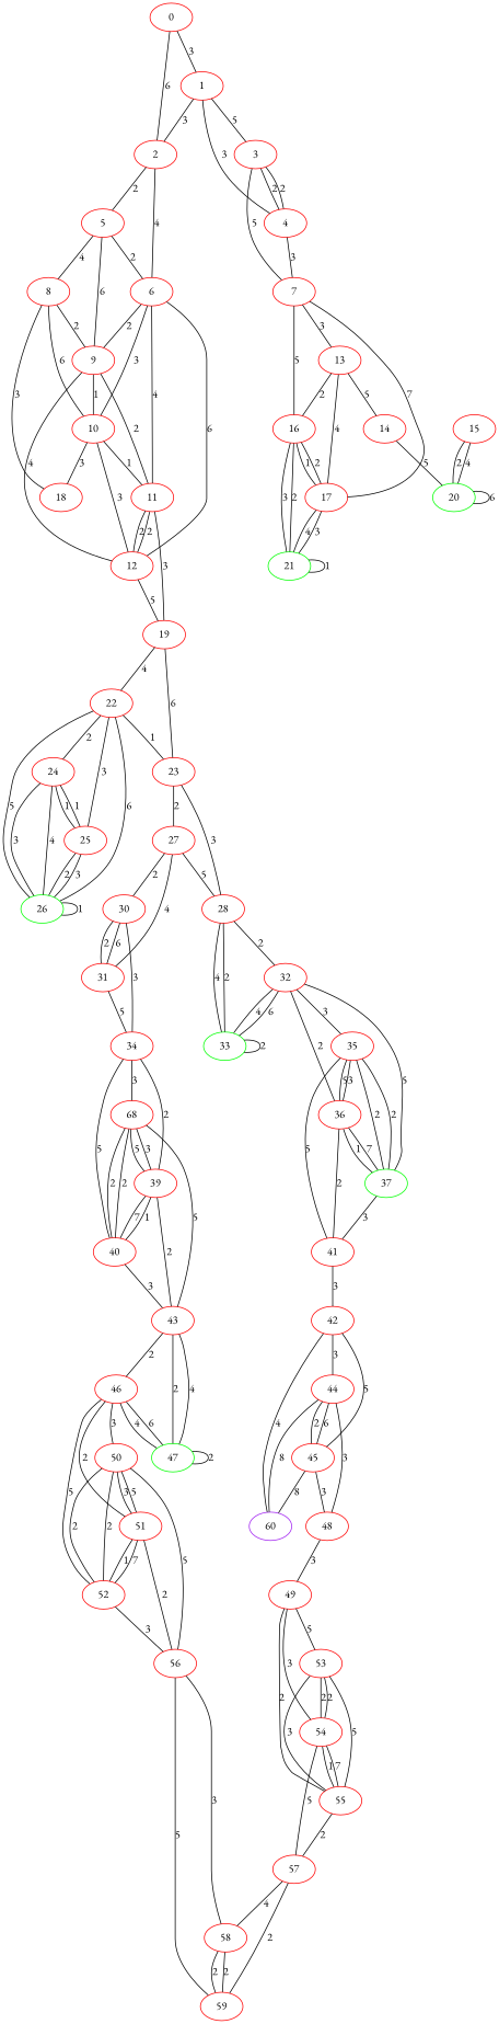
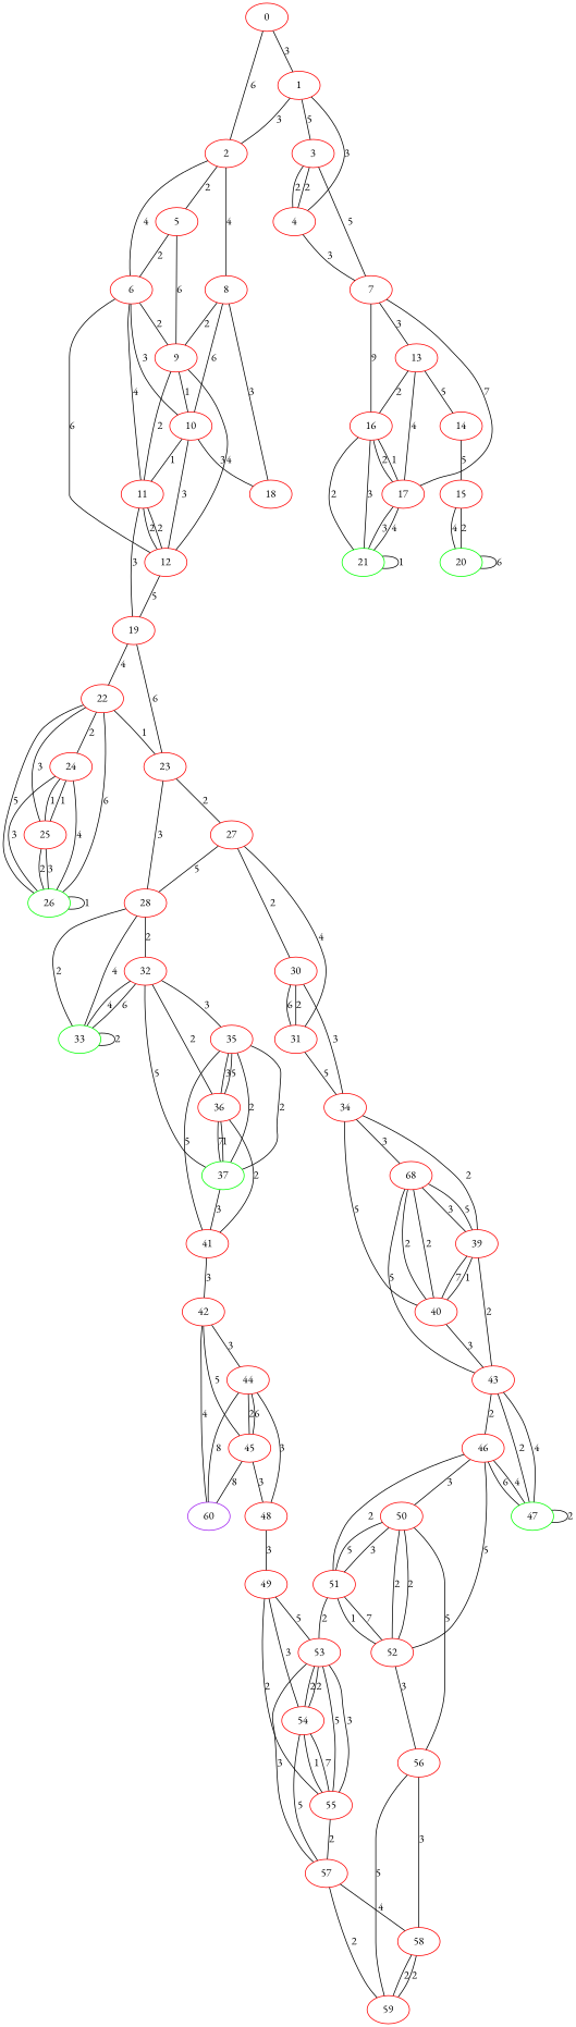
  graph {
    fontname="EB Garamond"
    node [color=red fontname="EB Garamond" weight=1]
    edge [fontname="EB Garamond"]
    0
    1
    2
    3
    4
    5
    6
    7
    8
    9
    10
    11
    12
    13
    16
    17
    18
    19
    14
    21 [color=green weight=2]
    22
    23
    15
    20 [color=green weight=2]
    24
    25
    26 [color=green weight=2]
    27
    28
    30
    31
    32
    33 [color=green weight=2]
    34
    35
    36
    37 [color=green]
    n38 [label=68]
    39
    40
    41
    43
    42
    46
    47 [color=green weight=2]
    44
    45
    60 [color=purple weight=4]
    48
    50
    51
    52
    49
    56
    53
    54
    55
    57
    58
    59
    0 -- 1 [label=3]
    0 -- 2 [label=6]
    1 -- 2 [label=3]
    1 -- 3 [label=5]
    1 -- 4 [label=3]
    2 -- 5 [label=2]
    2 -- 6 [label=4]
    3 -- 4 [label=2]
    3 -- 4 [label=2]
    3 -- 7 [label=5]
    4 -- 7 [label=3]
    5 -- 6 [label=2]
-   5 -- 8 [label=4]
+   2 -- 8 [label=4]
    5 -- 9 [label=6]
    6 -- 9 [label=2]
    6 -- 10 [label=3]
    6 -- 11 [label=4]
    6 -- 12 [label=6]
    7 -- 13 [label=3]
-   7 -- 16 [label=5]
+   7 -- 16 [label=9]
    7 -- 17 [label=7]
    8 -- 9 [label=2]
    8 -- 10 [label=6]
    8 -- 18 [label=3]
    9 -- 10 [label=1]
    9 -- 11 [label=2]
    9 -- 12 [label=4]
    10 -- 11 [label=1]
    10 -- 12 [label=3]
    10 -- 18 [label=3]
    11 -- 12 [label=2]
    11 -- 12 [label=2]
    11 -- 19 [label=3]
    12 -- 19 [label=5]
    13 -- 16 [label=2]
    13 -- 17 [label=4]
    13 -- 14 [label=5]
    16 -- 17 [label=2]
    16 -- 17 [label=1]
    16 -- 21 [label=2]
    16 -- 21 [label=3]
    17 -- 21 [label=3]
    17 -- 21 [label=4]
    19 -- 22 [label=4]
    19 -- 23 [label=6]
-   14 -- 20 [label=5]
+   14 -- 15 [label=5]
    21 -- 21 [label=1]
    22 -- 23 [label=1]
    22 -- 24 [label=2]
    22 -- 25 [label=3]
    22 -- 26 [label=5]
    22 -- 26 [label=6]
    23 -- 27 [label=2]
    23 -- 28 [label=3]
    15 -- 20 [label=4]
    15 -- 20 [label=2]
    20 -- 20 [label=6]
    24 -- 25 [label=1]
    24 -- 25 [label=1]
    24 -- 26 [label=3]
    24 -- 26 [label=4]
    25 -- 26 [label=2]
    25 -- 26 [label=3]
    26 -- 26 [label=1]
    27 -- 28 [label=5]
    27 -- 30 [label=2]
    27 -- 31 [label=4]
    28 -- 32 [label=2]
    28 -- 33 [label=2]
    28 -- 33 [label=4]
    30 -- 31 [label=2]
    30 -- 31 [label=6]
    30 -- 34 [label=3]
    31 -- 34 [label=5]
    32 -- 33 [label=4]
    32 -- 33 [label=6]
    32 -- 35 [label=3]
    32 -- 36 [label=2]
    32 -- 37 [label=5]
    33 -- 33 [label=2]
    34 -- n38 [label=3]
    34 -- 39 [label=2]
    34 -- 40 [label=5]
    35 -- 36 [label=5]
    35 -- 36 [label=3]
    35 -- 37 [label=2]
    35 -- 37 [label=2]
    35 -- 41 [label=5]
    36 -- 37 [label=7]
    36 -- 37 [label=1]
    36 -- 41 [label=2]
    37 -- 41 [label=3]
    n38 -- 39 [label=3]
    n38 -- 39 [label=5]
    n38 -- 40 [label=2]
    n38 -- 40 [label=2]
    n38 -- 43 [label=5]
    39 -- 40 [label=1]
    39 -- 40 [label=7]
    39 -- 43 [label=2]
    40 -- 43 [label=3]
    41 -- 42 [label=3]
    43 -- 46 [label=2]
    43 -- 47 [label=2]
    43 -- 47 [label=4]
    42 -- 44 [label=3]
    42 -- 45 [label=5]
    42 -- 60 [label=4]
    46 -- 47 [label=4]
    46 -- 47 [label=6]
    46 -- 50 [label=3]
    46 -- 51 [label=2]
    46 -- 52 [label=5]
    47 -- 47 [label=2]
    44 -- 45 [label=2]
    44 -- 45 [label=6]
    44 -- 60 [label=8]
    44 -- 48 [label=3]
    45 -- 60 [label=8]
    45 -- 48 [label=3]
    48 -- 49 [label=3]
    50 -- 51 [label=5]
    50 -- 51 [label=3]
    50 -- 52 [label=2]
    50 -- 52 [label=2]
    50 -- 56 [label=5]
    51 -- 52 [label=7]
    51 -- 52 [label=1]
-   51 -- 56 [label=2]
+   51 -- 53 [label=2]
    52 -- 56 [label=3]
    49 -- 53 [label=5]
    49 -- 54 [label=3]
    49 -- 55 [label=2]
    56 -- 58 [label=3]
    56 -- 59 [label=5]
    53 -- 54 [label=2]
    53 -- 54 [label=2]
    53 -- 55 [label=5]
    53 -- 55 [label=3]
+   53 -- 57 [label=3]
    54 -- 55 [label=7]
    54 -- 55 [label=1]
    54 -- 57 [label=5]
    55 -- 57 [label=2]
    57 -- 58 [label=4]
    57 -- 59 [label=2]
    58 -- 59 [label=2]
    58 -- 59 [label=2]
  }
